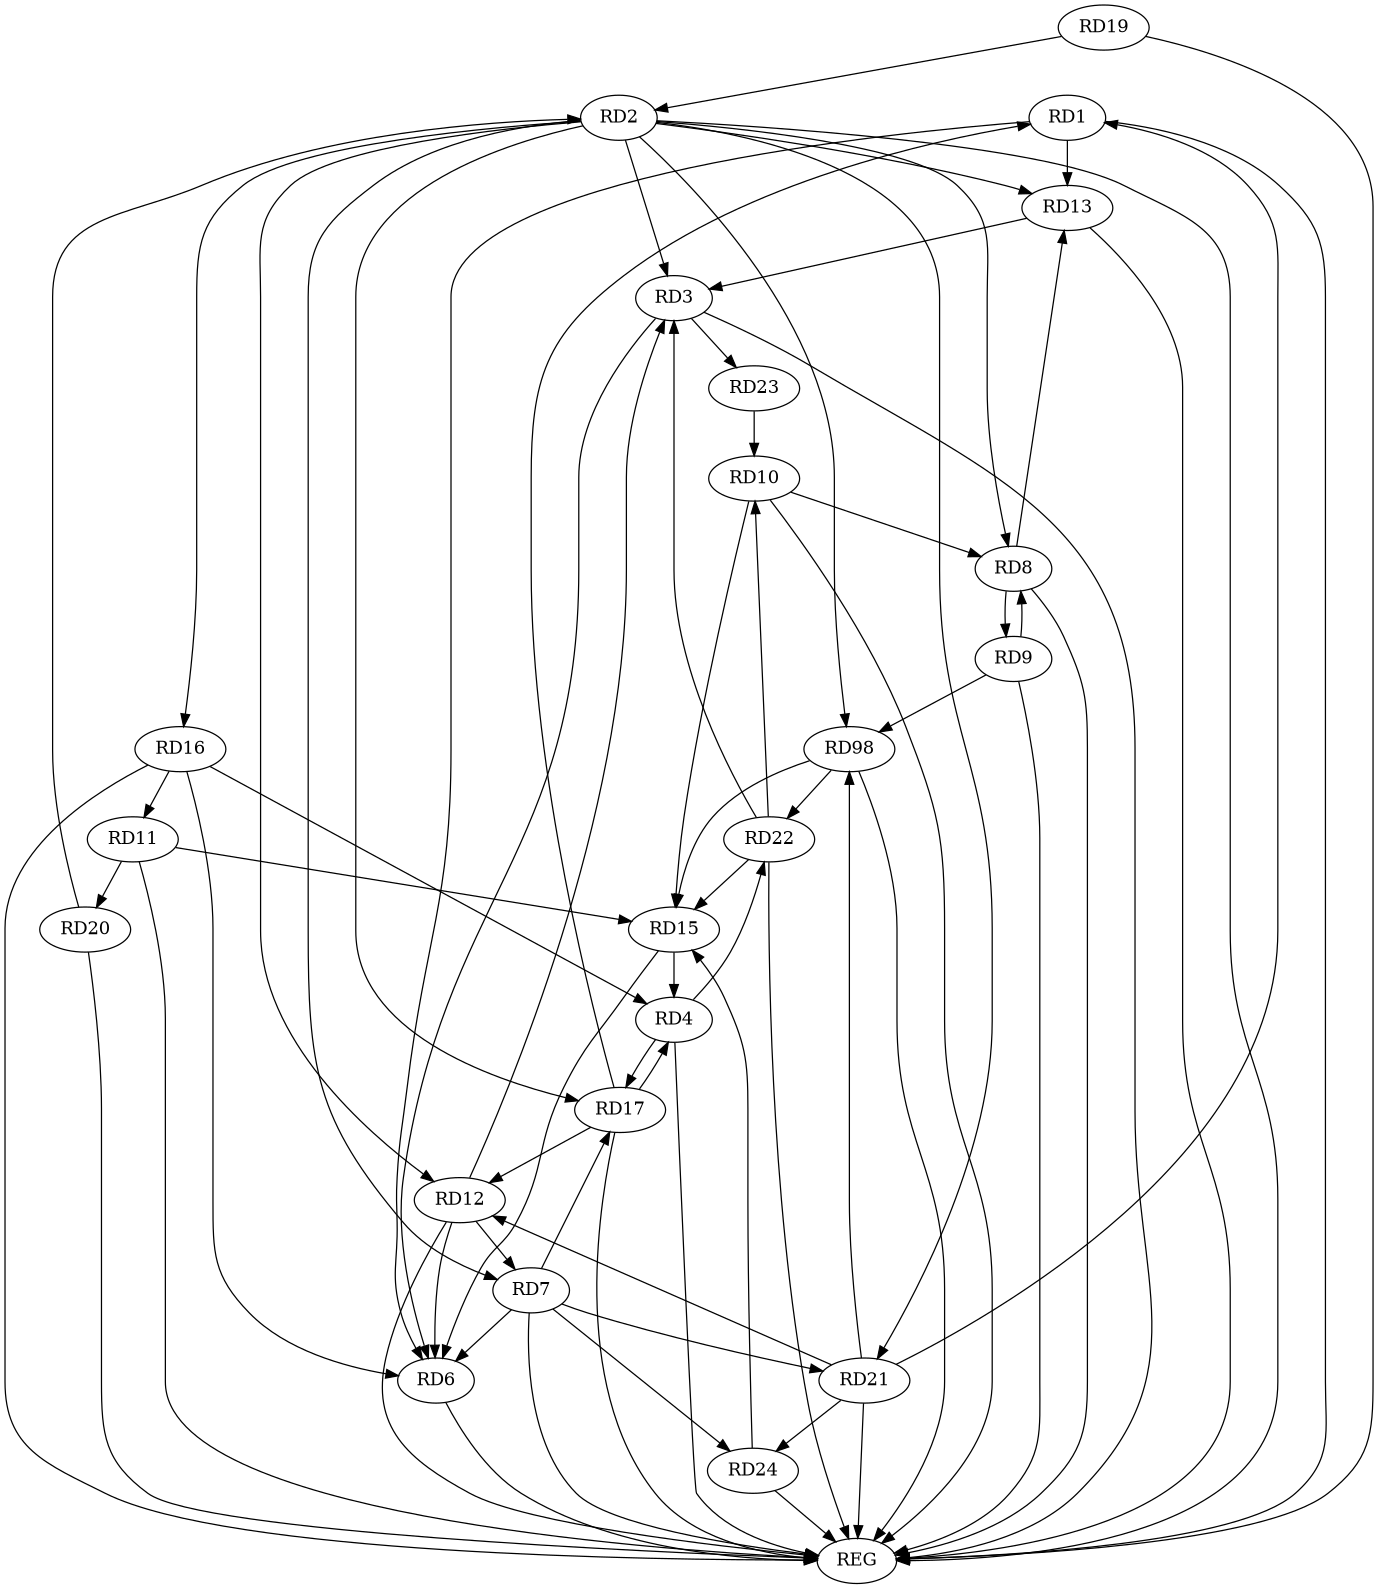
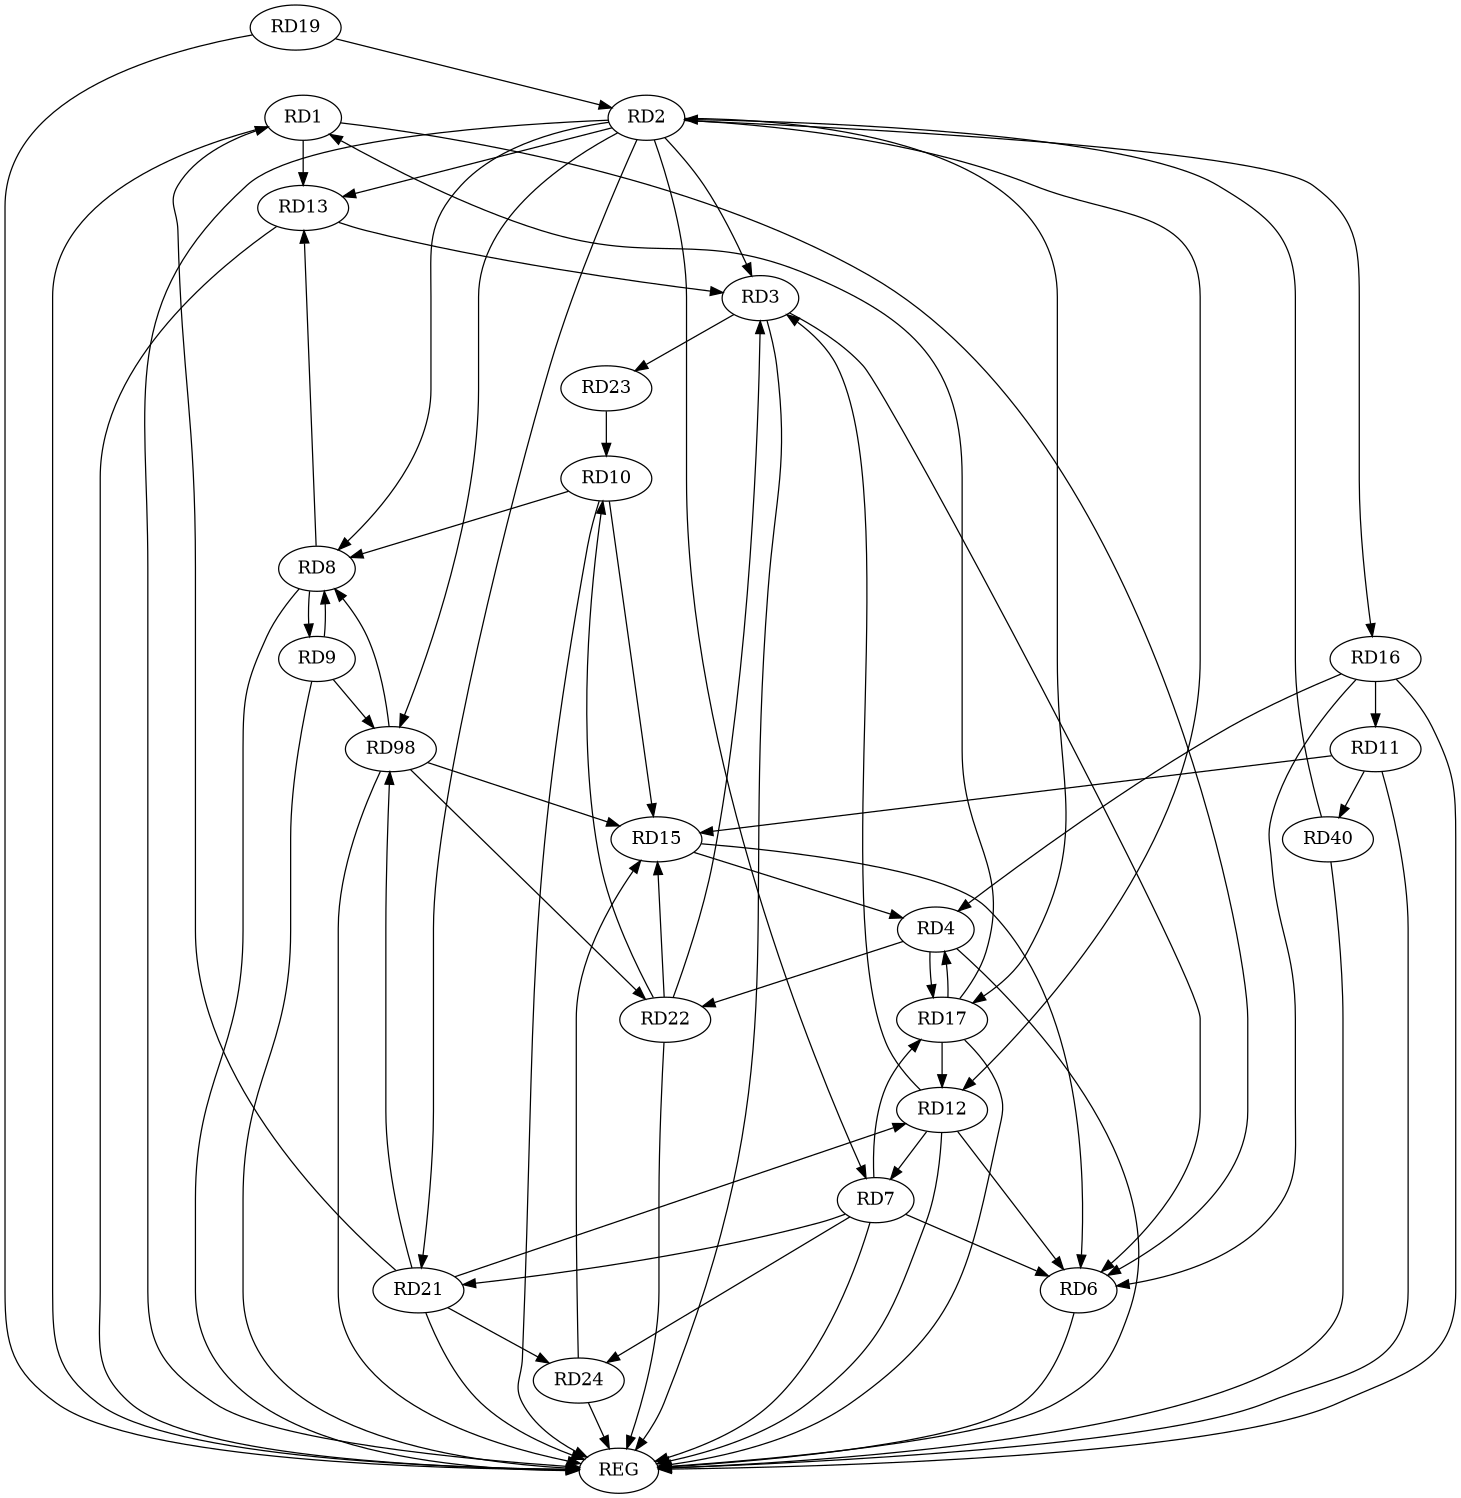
  strict digraph {
    n1 [label=RD1]
    n2 [label=RD6]
    n3 [label=RD13]
    n4 [label=REG]
    n5 [label=RD3]
    n6 [label=RD2]
    n7 [label=RD7]
    n8 [label=RD8]
    n9 [label=RD12]
    n10 [label=RD16]
    n11 [label=RD17]
    n12 [label=RD98]
    n13 [label=RD21]
    n14 [label=RD23]
    n15 [label=RD24]
    n16 [label=RD9]
    n17 [label=RD4]
    n18 [label=RD11]
    n19 [label=RD22]
    n20 [label=RD15]
    n21 [label=RD10]
-   n22 [label=RD20]
+   n22 [label=RD40]
    n23 [label=RD19]
    n1 -> n2
    n1 -> n3
    n1 -> n4
    n2 -> n4
    n3 -> n4
    n3 -> n5
    n5 -> n2
    n5 -> n4
    n5 -> n14
    n6 -> n3
    n6 -> n4
    n6 -> n5
    n6 -> n7
    n6 -> n8
    n6 -> n9
    n6 -> n10
    n6 -> n11
    n6 -> n12
    n6 -> n13
    n7 -> n2
    n7 -> n4
    n7 -> n11
    n7 -> n13
    n7 -> n15
    n8 -> n3
    n8 -> n4
    n8 -> n16
    n9 -> n2
    n9 -> n4
    n9 -> n5
    n9 -> n7
    n10 -> n2
    n10 -> n4
    n10 -> n17
    n10 -> n18
    n11 -> n1
    n11 -> n4
    n11 -> n9
    n11 -> n17
    n12 -> n4
+   n12 -> n8
    n12 -> n19
    n12 -> n20
    n13 -> n1
    n13 -> n4
    n13 -> n9
    n13 -> n12
    n13 -> n15
    n14 -> n21
    n15 -> n4
    n15 -> n20
    n16 -> n4
    n16 -> n8
    n16 -> n12
    n17 -> n4
    n17 -> n11
    n17 -> n19
    n18 -> n4
    n18 -> n20
    n18 -> n22
    n19 -> n4
    n19 -> n5
    n19 -> n20
    n19 -> n21
    n20 -> n2
    n20 -> n17
    n21 -> n4
    n21 -> n8
    n21 -> n20
    n22 -> n4
    n22 -> n6
    n23 -> n4
    n23 -> n6
  }
